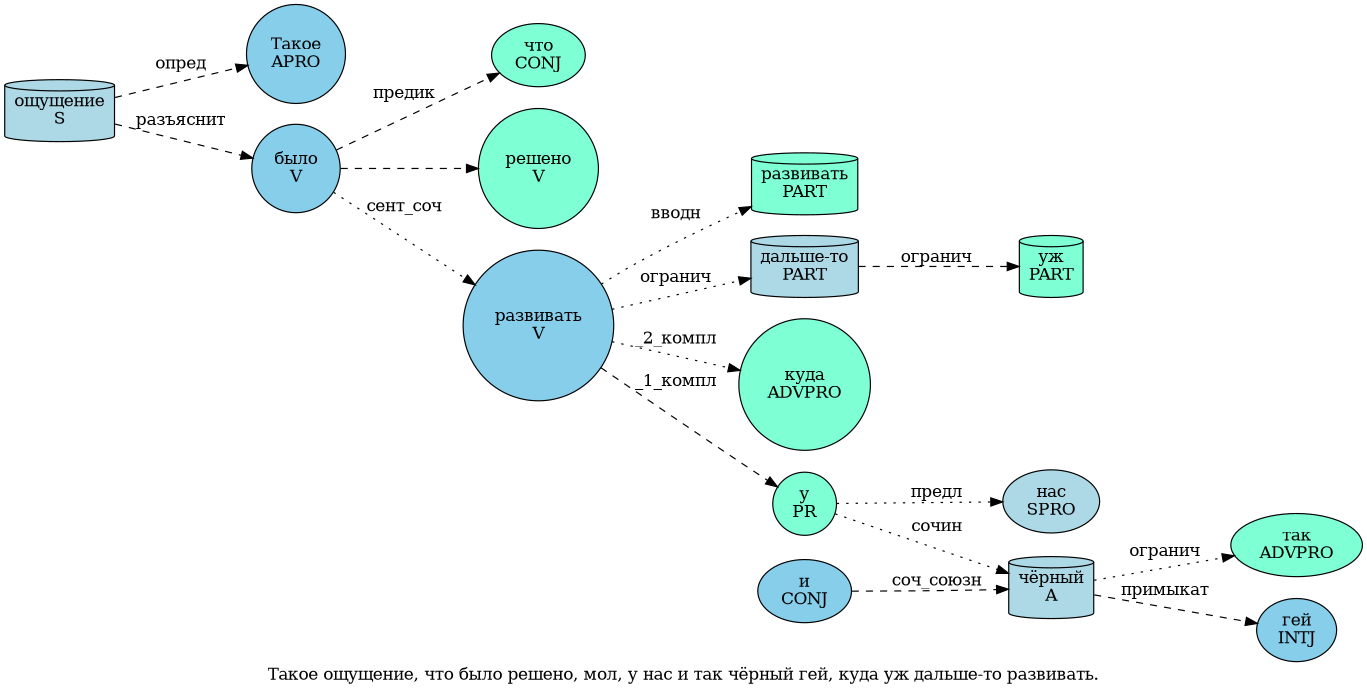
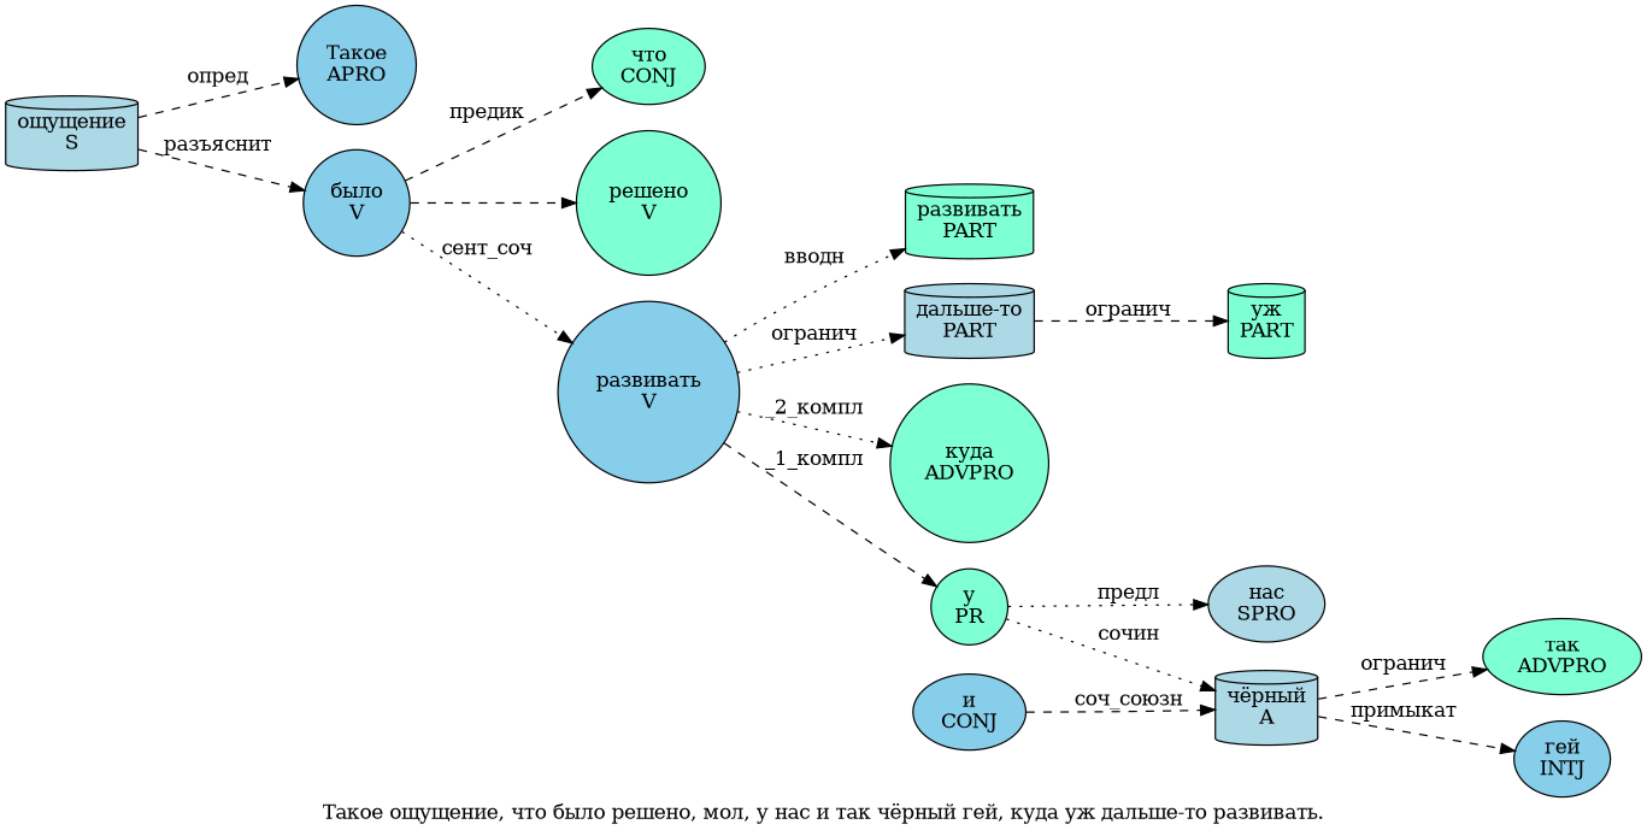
  digraph {
    label="Такое ощущение, что было решено, мол, у нас и так чёрный гей, куда уж дальше-то развивать."
    rankdir=LR
    node [fillcolor=aquamarine penwidth=1 shape=ellipse style=filled]
    edge [style=dashed]
    n1 [fillcolor=skyblue label="Такое\nAPRO" shape=circle]
    n2 [fillcolor=lightblue label="ощущение\nS" shape=cylinder]
    n3 [fillcolor=skyblue label="было\nV" shape=circle]
    n4 [label="что\nCONJ"]
    n5 [label="решено\nV" shape=circle]
    n6 [fillcolor=skyblue label="развивать\nV" shape=circle]
    n7 [label="развивать\nPART" shape=cylinder]
    n8 [label="у\nPR"]
    n9 [label="куда\nADVPRO" shape=circle]
    n10 [fillcolor=lightblue label="дальше-то\nPART" shape=cylinder]
    n11 [fillcolor=lightblue label="нас\nSPRO"]
    n12 [fillcolor=lightblue label="чёрный\nA" shape=cylinder]
    n13 [fillcolor=skyblue label="и\nCONJ"]
    n14 [label="так\nADVPRO"]
    n15 [fillcolor=skyblue label="гей\nINTJ"]
    n16 [label="уж\nPART" shape=cylinder]
    n2 -> n1 [label="опред"]
    n2 -> n3 [label="разъяснит"]
    n3 -> n4 [label="предик"]
    n3 -> n5
    n3 -> n6 [label="сент_соч" style=dotted]
    n6 -> n7 [label="вводн" style=dotted]
    n6 -> n8 [label="_1_компл"]
    n6 -> n9 [label="_2_компл" style=dotted]
    n6 -> n10 [label="огранич" style=dotted]
    n8 -> n11 [label="предл" style=dotted]
    n8 -> n12 [label="сочин" style=dotted]
    n10 -> n16 [label="огранич"]
-   n12 -> n14 [label="огранич" style=dotted]
+   n12 -> n14 [label="огранич"]
    n12 -> n15 [label="примыкат"]
    n13 -> n12 [label="соч_союзн"]
  }
